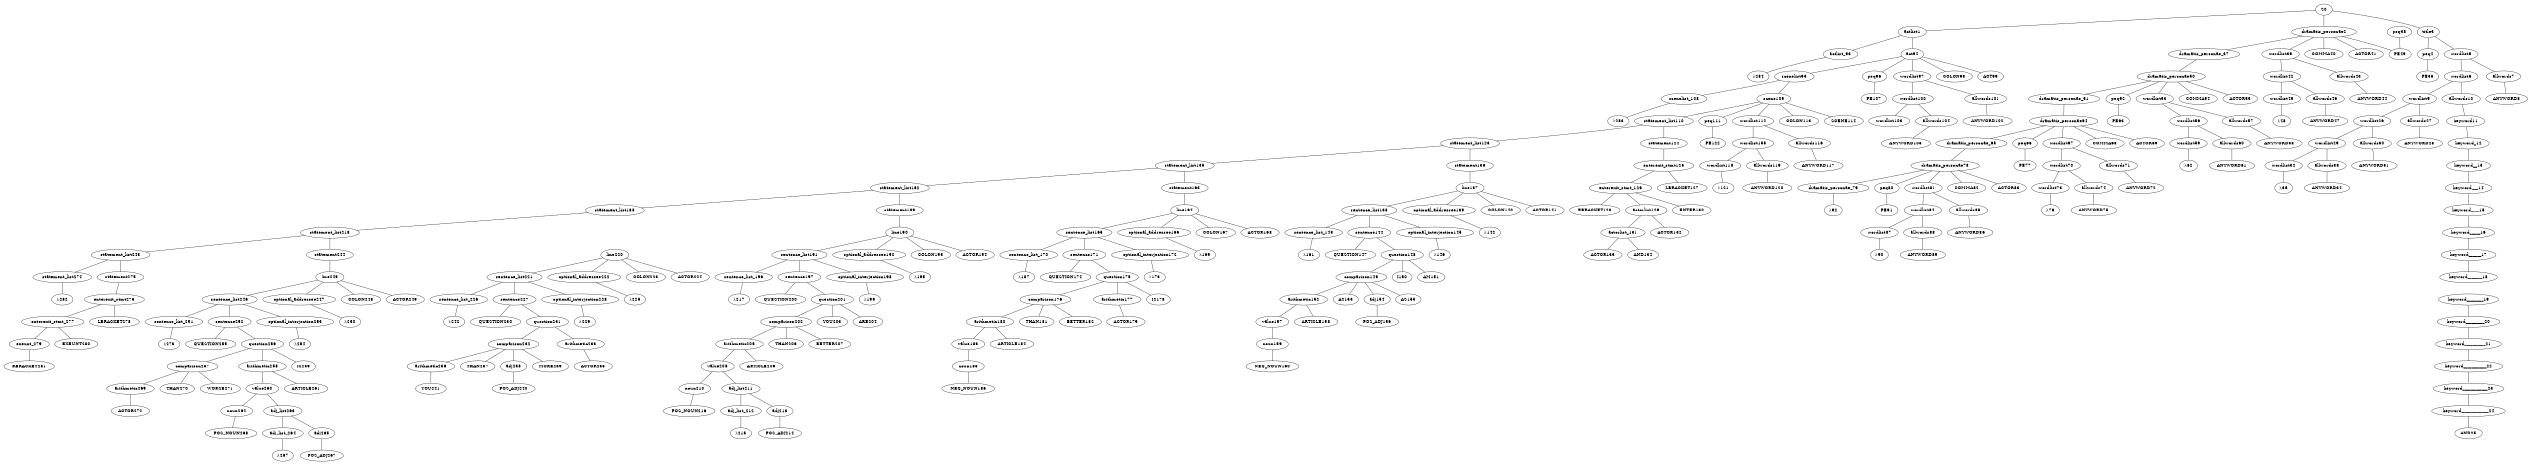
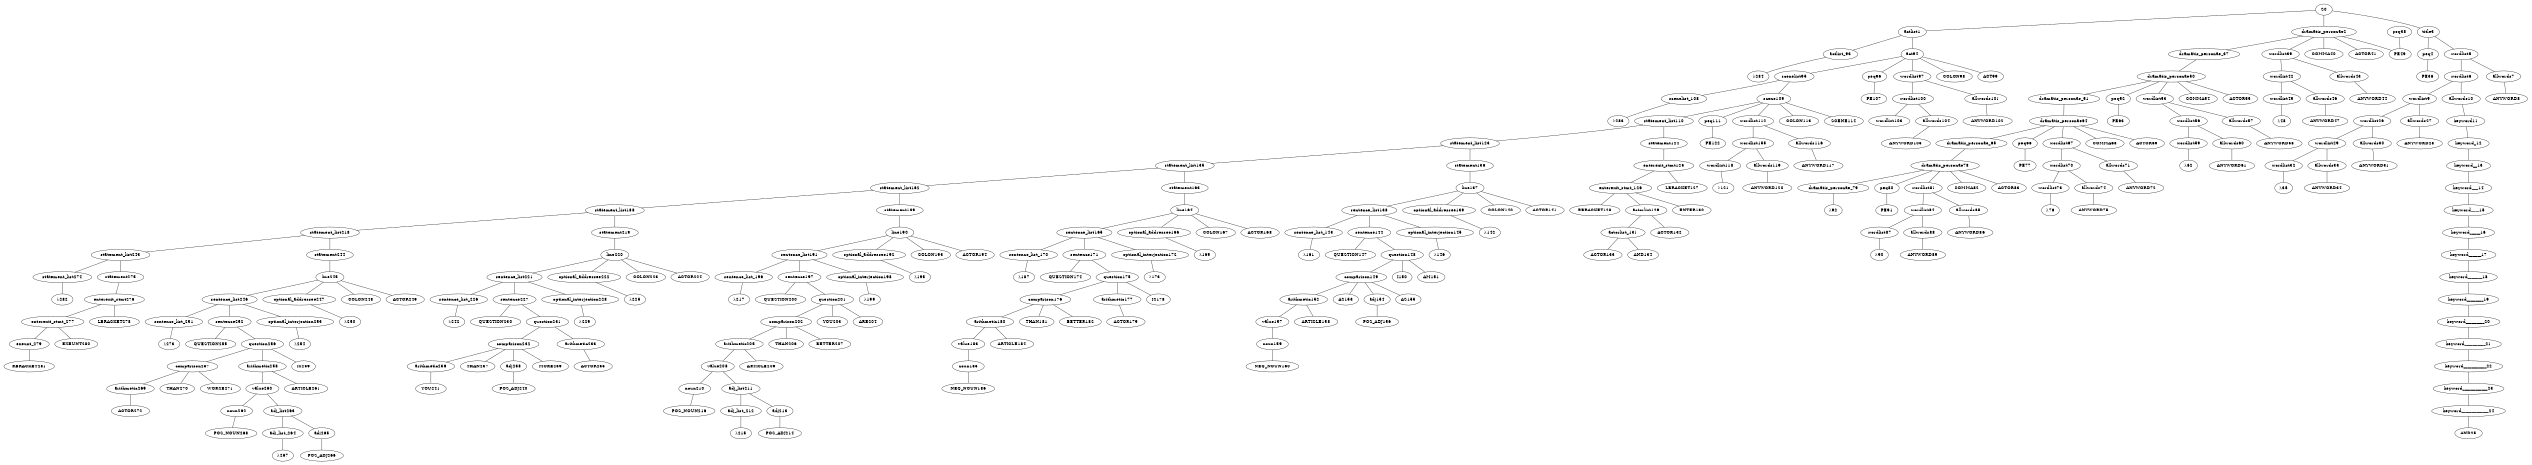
  strict graph {
    S0
    actlist1
    dramatis_personae2
    title3
    actlist_93
    act94
    dramatis_personae_37
    wordlist39
    COMMA40
    ACTOR41
    PE49
    peq4
    wordlist5
    "λ284"
    scenelist95
    peq96
    wordlist97
    COLON98
    ACT99
    dramatis_personae50
    peq38
    wordlist42
    allwords43
    PE36
    wordlist6
    allwords7
    wordlist9
    allwords10
    ANYWORD8
    wordlist26
    allwords27
    keyword11
    wordlist29
    allwords30
    ANYWORD28
    keyword_12
    keyword__13
    keyword___14
    keyword____15
    keyword_____16
    keyword______17
    keyword_______18
    keyword________19
    keyword_________20
    keyword__________21
    keyword___________22
    keyword____________23
    keyword_____________24
    AND25
    wordlist32
    allwords33
    ANYWORD31
    "λ35"
    ANYWORD34
    dramatis_personae_51
    peq52
    wordlist53
    COMMA54
    ACTOR55
    wordlist45
    allwords46
    ANYWORD44
    "λ48"
    ANYWORD47
    dramatis_personae64
    PE63
    wordlist56
    allwords57
    dramatis_personae_65
    peq66
    wordlist67
    COMMA68
    ACTOR69
    wordlist59
    allwords60
    ANYWORD58
    "λ62"
    ANYWORD61
    dramatis_personae78
    PE77
    wordlist70
    allwords71
    dramatis_personae_79
    peq80
    wordlist81
    COMMA82
    ACTOR83
    wordlist73
    allwords74
    ANYWORD72
    "λ76"
    ANYWORD75
    "λ92"
    PE91
    wordlist84
    allwords85
    wordlist87
    allwords88
    ANYWORD86
    "λ90"
    ANYWORD89
    scenelist_108
    scene109
    PE107
    wordlist100
    allwords101
    "λ283"
    statement_list110
    peq111
    wordlist112
    COLON113
    SCENE114
    wordlist103
    allwords104
    ANYWORD102
    ANYWORD105
    statement_list123
    statement124
    PE122
    n120 [label=wordlist155]
    allwords116
    statement_list135
    statement136
    enterexit_stmt125
    wordlist118
    allwords119
    ANYWORD117
    "λ121"
    ANYWORD120
    statement_list162
    statement163
    line137
    enterexit_stmt_126
    LBRACKET127
    RBRACKET128
    actorlist129
    ENTER130
    actorlist_131
    ACTOR132
    ACTOR133
    AND134
    statement_list188
    statement189
    line164
    sentence_list138
    optional_addressee139
    COLON140
    ACTOR141
    sentence_list_143
    sentence144
    optional_interjection145
    "λ142"
    "λ161"
    QUESTION147
    question148
    "λ146"
    comparison149
    I150
    AM151
    arithmetic152
    AS153
    adj154
    AS155
    value157
    ARTICLE158
    POS_ADJ156
    noun159
    NEG_NOUN160
    statement_list218
+   statement219
    line190
    sentence_list165
    optional_addressee166
    COLON167
    ACTOR168
    sentence_list_170
    sentence171
    optional_interjection172
    "λ169"
    "λ187"
    QUESTION174
    question175
    "λ173"
    comparison176
    arithmetic177
    IS178
    arithmetic180
    THAN181
    BETTER182
    ACTOR179
    value183
    ARTICLE184
    noun185
    NEG_NOUN186
    statement_list243
    statement244
    line220
    sentence_list191
    optional_addressee192
    COLON193
    ACTOR194
    sentence_list_196
    sentence197
    optional_interjection198
    "λ195"
    "λ217"
    QUESTION200
    question201
    "λ199"
    comparison202
    YOU203
    ARE204
    arithmetic205
    THAN206
    BETTER207
    value208
    ARTICLE209
    noun210
    adj_list211
    POS_NOUN216
    adj_list_212
    adj213
    "λ215"
    POS_ADJ214
    statement_list274
    statement275
    line245
    sentence_list221
    optional_addressee222
    COLON223
    ACTOR224
    sentence_list_226
    sentence227
    optional_interjection228
    "λ225"
    "λ242"
    QUESTION230
    question231
    "λ229"
    comparison232
    arithmetic233
    arithmetic236
    THAN237
    adj238
    MORE239
    ACTOR235
    YOU241
    POS_ADJ240
    "λ282"
    enterexit_stmt276
    sentence_list246
    optional_addressee247
    COLON248
    ACTOR249
    sentence_list_251
    sentence252
    optional_interjection253
    "λ250"
    "λ273"
    QUESTION255
    question256
    "λ254"
    comparison257
    arithmetic258
    IS259
    arithmetic269
    THAN270
    WORSE271
    value260
    ARTICLE261
    ACTOR272
    noun262
    adj_list263
    POS_NOUN268
    adj_list_264
    adj265
    "λ267"
-   POS_ADJ266 [label=POS_ADJ267]
+   POS_ADJ266
    enterexit_stmt_277
    LBRACKET278
    exeunt_279
    EXEUNT280
    RBRACKET281
    S0 -- actlist1
    S0 -- dramatis_personae2
    S0 -- title3
    actlist1 -- actlist_93
    actlist1 -- act94
    dramatis_personae2 -- dramatis_personae_37
    dramatis_personae2 -- wordlist39
    dramatis_personae2 -- COMMA40
    dramatis_personae2 -- ACTOR41
    dramatis_personae2 -- PE49
    title3 -- peq4
    title3 -- wordlist5
    actlist_93 -- "λ284"
    act94 -- scenelist95
    act94 -- peq96
    act94 -- wordlist97
    act94 -- COLON98
    act94 -- ACT99
    dramatis_personae_37 -- dramatis_personae50
    wordlist39 -- wordlist42
    wordlist39 -- allwords43
    peq4 -- PE36
    wordlist5 -- wordlist6
    wordlist5 -- allwords7
    scenelist95 -- scenelist_108
    scenelist95 -- scene109
    peq96 -- PE107
    wordlist97 -- wordlist100
    wordlist97 -- allwords101
    dramatis_personae50 -- dramatis_personae_51
    dramatis_personae50 -- peq52
    dramatis_personae50 -- wordlist53
    dramatis_personae50 -- COMMA54
    dramatis_personae50 -- ACTOR55
    peq38 -- PE49
    wordlist42 -- wordlist45
    wordlist42 -- allwords46
    allwords43 -- ANYWORD44
    wordlist6 -- wordlist9
    wordlist6 -- allwords10
    allwords7 -- ANYWORD8
    wordlist9 -- wordlist26
    wordlist9 -- allwords27
    allwords10 -- keyword11
    wordlist26 -- wordlist29
    wordlist26 -- allwords30
    allwords27 -- ANYWORD28
    keyword11 -- keyword_12
    wordlist29 -- wordlist32
    wordlist29 -- allwords33
    allwords30 -- ANYWORD31
    keyword_12 -- keyword__13
    keyword__13 -- keyword___14
    keyword___14 -- keyword____15
    keyword____15 -- keyword_____16
    keyword_____16 -- keyword______17
    keyword______17 -- keyword_______18
+   keyword_______18 -- keyword________19
    keyword________19 -- keyword_________20
    keyword_________20 -- keyword__________21
    keyword__________21 -- keyword___________22
    keyword___________22 -- keyword____________23
    keyword____________23 -- keyword_____________24
    keyword_____________24 -- AND25
    wordlist32 -- "λ35"
    allwords33 -- ANYWORD34
    dramatis_personae_51 -- dramatis_personae64
    peq52 -- PE63
    wordlist53 -- wordlist56
    wordlist53 -- allwords57
    wordlist45 -- "λ48"
    allwords46 -- ANYWORD47
    dramatis_personae64 -- dramatis_personae_65
    dramatis_personae64 -- peq66
    dramatis_personae64 -- wordlist67
    dramatis_personae64 -- COMMA68
    dramatis_personae64 -- ACTOR69
    wordlist56 -- wordlist59
    wordlist56 -- allwords60
    allwords57 -- ANYWORD58
    dramatis_personae_65 -- dramatis_personae78
    peq66 -- PE77
    wordlist67 -- wordlist70
    wordlist67 -- allwords71
    wordlist59 -- "λ62"
    allwords60 -- ANYWORD61
    dramatis_personae78 -- dramatis_personae_79
    dramatis_personae78 -- peq80
    dramatis_personae78 -- wordlist81
    dramatis_personae78 -- COMMA82
    dramatis_personae78 -- ACTOR83
    wordlist70 -- wordlist73
    wordlist70 -- allwords74
    allwords71 -- ANYWORD72
    dramatis_personae_79 -- "λ92"
    peq80 -- PE91
    wordlist81 -- wordlist84
    wordlist81 -- allwords85
    wordlist73 -- "λ76"
    allwords74 -- ANYWORD75
    wordlist84 -- wordlist87
    wordlist84 -- allwords88
    allwords85 -- ANYWORD86
    wordlist87 -- "λ90"
    allwords88 -- ANYWORD89
    scenelist_108 -- "λ283"
    scene109 -- statement_list110
    scene109 -- peq111
    scene109 -- wordlist112
    scene109 -- COLON113
    scene109 -- SCENE114
    wordlist100 -- wordlist103
    wordlist100 -- allwords104
    allwords101 -- ANYWORD102
    statement_list110 -- statement_list123
    statement_list110 -- statement124
    peq111 -- PE122
    wordlist112 -- n120
    wordlist112 -- allwords116
    allwords104 -- ANYWORD105
    statement_list123 -- statement_list135
    statement_list123 -- statement136
    statement124 -- enterexit_stmt125
    n120 -- wordlist118
    n120 -- allwords119
    allwords116 -- ANYWORD117
    statement_list135 -- statement_list162
    statement_list135 -- statement163
    statement136 -- line137
    enterexit_stmt125 -- enterexit_stmt_126
    enterexit_stmt125 -- LBRACKET127
    wordlist118 -- "λ121"
    allwords119 -- ANYWORD120
    statement_list162 -- statement_list188
    statement_list162 -- statement189
    statement163 -- line164
    line137 -- sentence_list138
    line137 -- optional_addressee139
    line137 -- COLON140
    line137 -- ACTOR141
    enterexit_stmt_126 -- RBRACKET128
    enterexit_stmt_126 -- actorlist129
    enterexit_stmt_126 -- ENTER130
    actorlist129 -- actorlist_131
    actorlist129 -- ACTOR132
    actorlist_131 -- ACTOR133
    actorlist_131 -- AND134
    statement_list188 -- statement_list218
+   statement_list188 -- statement219
    statement189 -- line190
    line164 -- sentence_list165
    line164 -- optional_addressee166
    line164 -- COLON167
    line164 -- ACTOR168
    sentence_list138 -- sentence_list_143
    sentence_list138 -- sentence144
    sentence_list138 -- optional_interjection145
    optional_addressee139 -- "λ142"
    sentence_list_143 -- "λ161"
    sentence144 -- QUESTION147
    sentence144 -- question148
    optional_interjection145 -- "λ146"
    question148 -- comparison149
    question148 -- I150
    question148 -- AM151
    comparison149 -- arithmetic152
    comparison149 -- AS153
    comparison149 -- adj154
    comparison149 -- AS155
    arithmetic152 -- value157
    arithmetic152 -- ARTICLE158
    adj154 -- POS_ADJ156
    value157 -- noun159
    noun159 -- NEG_NOUN160
    statement_list218 -- statement_list243
    statement_list218 -- statement244
+   statement219 -- line220
    line190 -- sentence_list191
    line190 -- optional_addressee192
    line190 -- COLON193
    line190 -- ACTOR194
    sentence_list165 -- sentence_list_170
    sentence_list165 -- sentence171
    sentence_list165 -- optional_interjection172
    optional_addressee166 -- "λ169"
    sentence_list_170 -- "λ187"
    sentence171 -- QUESTION174
    sentence171 -- question175
    optional_interjection172 -- "λ173"
    question175 -- comparison176
    question175 -- arithmetic177
    question175 -- IS178
    comparison176 -- arithmetic180
    comparison176 -- THAN181
    comparison176 -- BETTER182
    arithmetic177 -- ACTOR179
    arithmetic180 -- value183
    arithmetic180 -- ARTICLE184
    value183 -- noun185
    noun185 -- NEG_NOUN186
    statement_list243 -- statement_list274
    statement_list243 -- statement275
    statement244 -- line245
    line220 -- sentence_list221
    line220 -- optional_addressee222
    line220 -- COLON223
    line220 -- ACTOR224
    sentence_list191 -- sentence_list_196
    sentence_list191 -- sentence197
    sentence_list191 -- optional_interjection198
    optional_addressee192 -- "λ195"
    sentence_list_196 -- "λ217"
    sentence197 -- QUESTION200
    sentence197 -- question201
    optional_interjection198 -- "λ199"
    question201 -- comparison202
    question201 -- YOU203
    question201 -- ARE204
    comparison202 -- arithmetic205
    comparison202 -- THAN206
    comparison202 -- BETTER207
    arithmetic205 -- value208
    arithmetic205 -- ARTICLE209
    value208 -- noun210
    value208 -- adj_list211
    noun210 -- POS_NOUN216
    adj_list211 -- adj_list_212
    adj_list211 -- adj213
    adj_list_212 -- "λ215"
    adj213 -- POS_ADJ214
    statement_list274 -- "λ282"
    statement275 -- enterexit_stmt276
    line245 -- sentence_list246
    line245 -- optional_addressee247
    line245 -- COLON248
    line245 -- ACTOR249
    sentence_list221 -- sentence_list_226
    sentence_list221 -- sentence227
    sentence_list221 -- optional_interjection228
    optional_addressee222 -- "λ225"
    sentence_list_226 -- "λ242"
    sentence227 -- QUESTION230
    sentence227 -- question231
    optional_interjection228 -- "λ229"
    question231 -- comparison232
    question231 -- arithmetic233
    comparison232 -- arithmetic236
    comparison232 -- THAN237
    comparison232 -- adj238
    comparison232 -- MORE239
    arithmetic233 -- ACTOR235
    arithmetic236 -- YOU241
    adj238 -- POS_ADJ240
    enterexit_stmt276 -- enterexit_stmt_277
    enterexit_stmt276 -- LBRACKET278
    sentence_list246 -- sentence_list_251
    sentence_list246 -- sentence252
    sentence_list246 -- optional_interjection253
    optional_addressee247 -- "λ250"
    sentence_list_251 -- "λ273"
    sentence252 -- QUESTION255
    sentence252 -- question256
    optional_interjection253 -- "λ254"
    question256 -- comparison257
    question256 -- arithmetic258
    question256 -- IS259
    comparison257 -- arithmetic269
    comparison257 -- THAN270
    comparison257 -- WORSE271
    arithmetic258 -- value260
    arithmetic258 -- ARTICLE261
    arithmetic269 -- ACTOR272
    value260 -- noun262
    value260 -- adj_list263
    noun262 -- POS_NOUN268
    adj_list263 -- adj_list_264
    adj_list263 -- adj265
    adj_list_264 -- "λ267"
    adj265 -- POS_ADJ266
    enterexit_stmt_277 -- exeunt_279
    enterexit_stmt_277 -- EXEUNT280
    exeunt_279 -- RBRACKET281
  }
